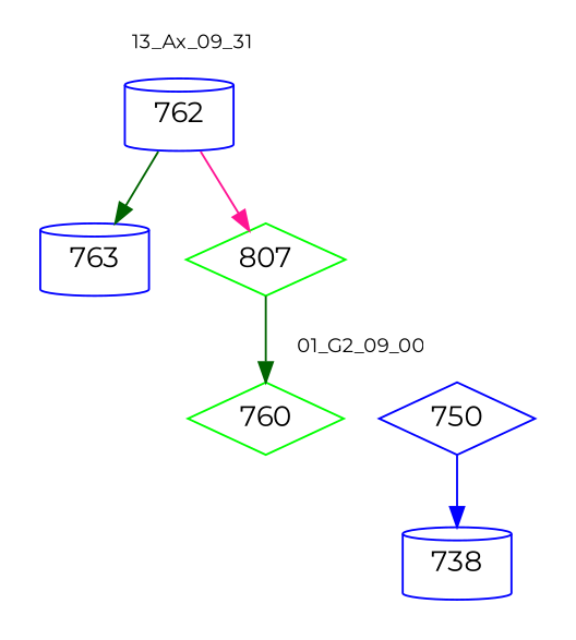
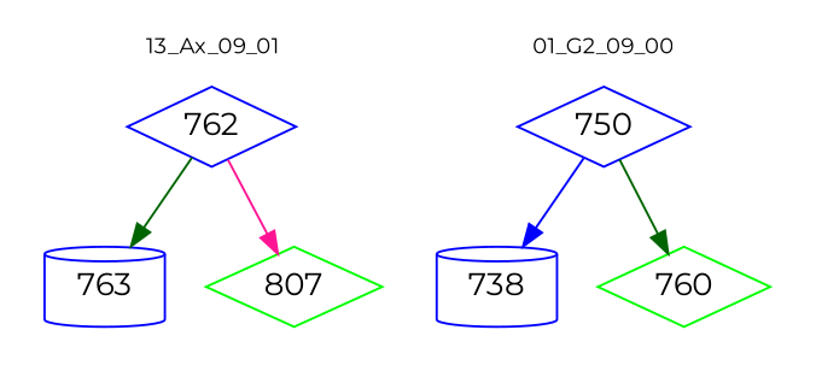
  digraph {
    fontname=Montserrat
    node [color=blue fontname=Montserrat shape=diamond]
    edge [color=darkgreen fontname=Montserrat]
-   n1 [label=762 shape=cylinder]
+   n1 [label=762]
    n2 [label=763 shape=cylinder]
    n3 [color=green label=807]
    n4 [label=750]
    n5 [label=738 shape=cylinder]
    n6 [color=green label=760]
    subgraph cluster_1 {
      color=white
      fontsize=10
-     label="13_Ax_09_31"
+     label="13_Ax_09_01"
      n1
      n2
      n3
    }
    subgraph cluster_2 {
      color=white
      fontsize=10
      label="01_G2_09_00"
      n4
      n5
      n6
    }
    n1 -> n2
    n1 -> n3 [color=deeppink]
    n4 -> n5 [color=blue]
-   n3 -> n6
+   n4 -> n6
  }
